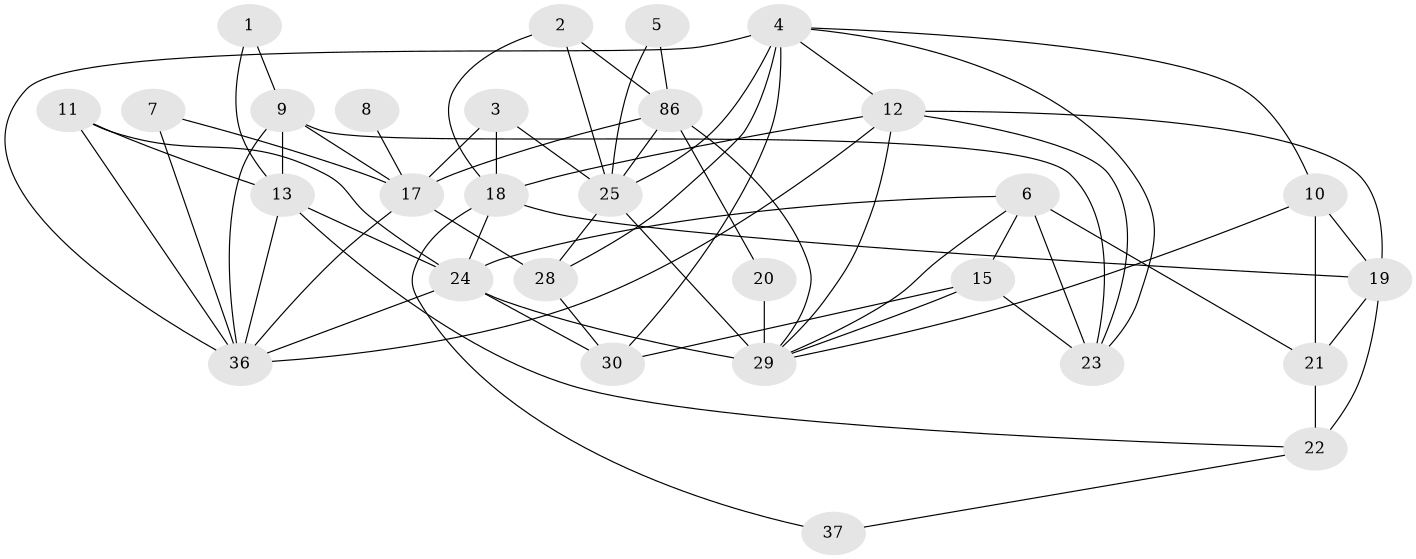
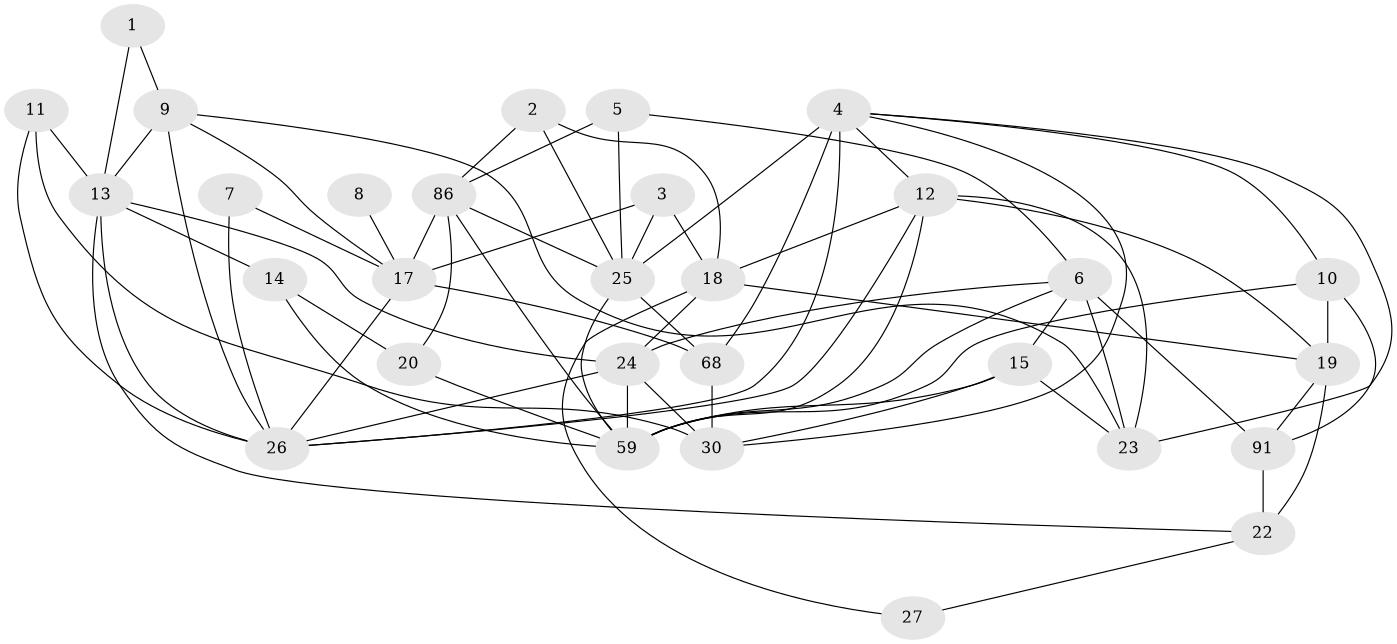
  graph {
    node [color=gray90 style=filled]
    edge [weight=1.0]
    1
    9
    13
    17
    23
-   26 [label=36]
+   26
    20
-   29
+   29 [label=59]
    n9 [label=86]
    2
    25
    18
-   28
+   28 [label=68]
    3
    24
    19
-   27 [label=37]
+   27
    4
    10
    12
    30
-   21
+   21 [label=91]
    5
    6
    15
    22
    7
    8
+   14
    11
    1 -- 9
    1 -- 13
    9 -- 13 [weight=2.0]
    9 -- 17
    9 -- 23 [weight=2.0]
    9 -- 26 [weight=2.0]
    13 -- 26
    13 -- 24
    13 -- 22
+   13 -- 14
    17 -- 26
    17 -- 28
    20 -- 29 [weight=2.0]
    n9 -- 17
    n9 -- 20 [weight=2.0]
    n9 -- 29
    n9 -- 25 [weight=2.0]
    2 -- n9
    2 -- 25
    2 -- 18
    25 -- 29 [weight=2.0]
    25 -- 28
    18 -- 24
    18 -- 19
    18 -- 27
    28 -- 30
    3 -- 17
    3 -- 25
    3 -- 18
    24 -- 26 [weight=2.0]
    24 -- 29 [weight=2.0]
    24 -- 30
    19 -- 21
    19 -- 22 [weight=2.0]
    4 -- 23
    4 -- 26
    4 -- 25 [weight=3.0]
    4 -- 28 [weight=2.0]
    4 -- 10
    4 -- 12
    4 -- 30
    10 -- 29
    10 -- 19
    10 -- 21 [weight=2.0]
    12 -- 23
    12 -- 26
    12 -- 29
    12 -- 18
    12 -- 19
    21 -- 22
    5 -- n9
    5 -- 25
+   5 -- 6
    6 -- 23 [weight=2.0]
    6 -- 29
    6 -- 24
    6 -- 21 [weight=2.0]
    6 -- 15
    15 -- 23
    15 -- 29
    15 -- 30
    22 -- 27
    7 -- 17
    7 -- 26
    8 -- 17
+   14 -- 20
+   14 -- 29
    11 -- 13
    11 -- 26
-   11 -- 24
+   11 -- 30
  }
